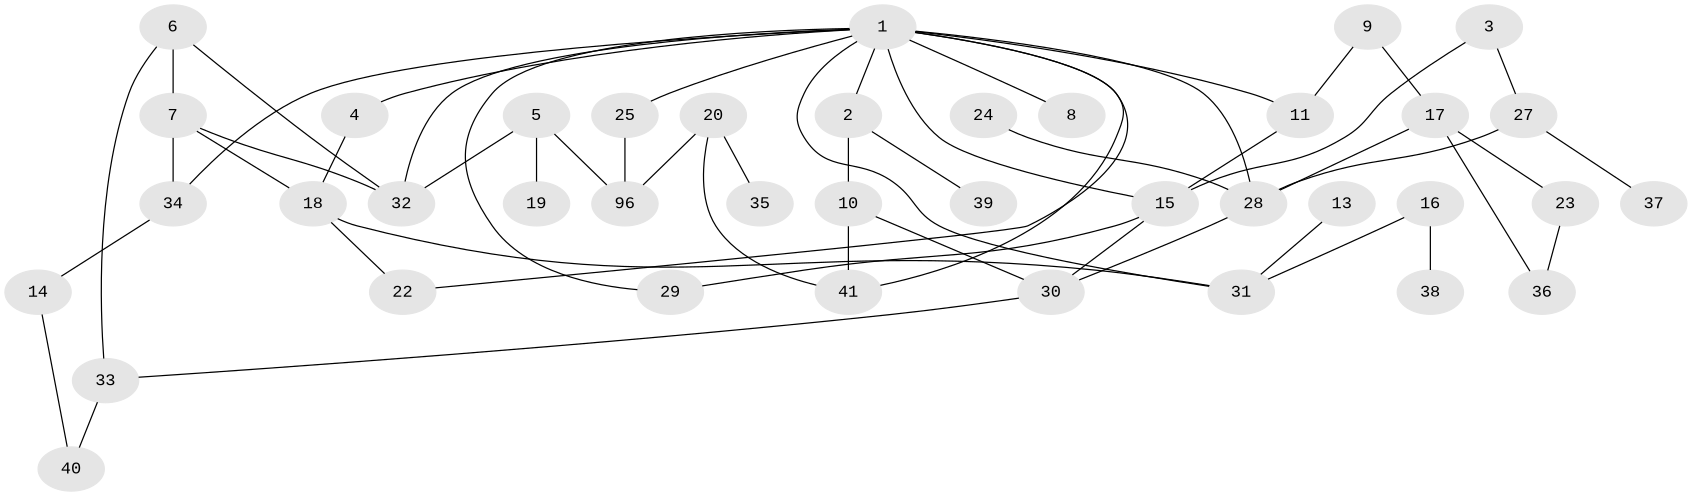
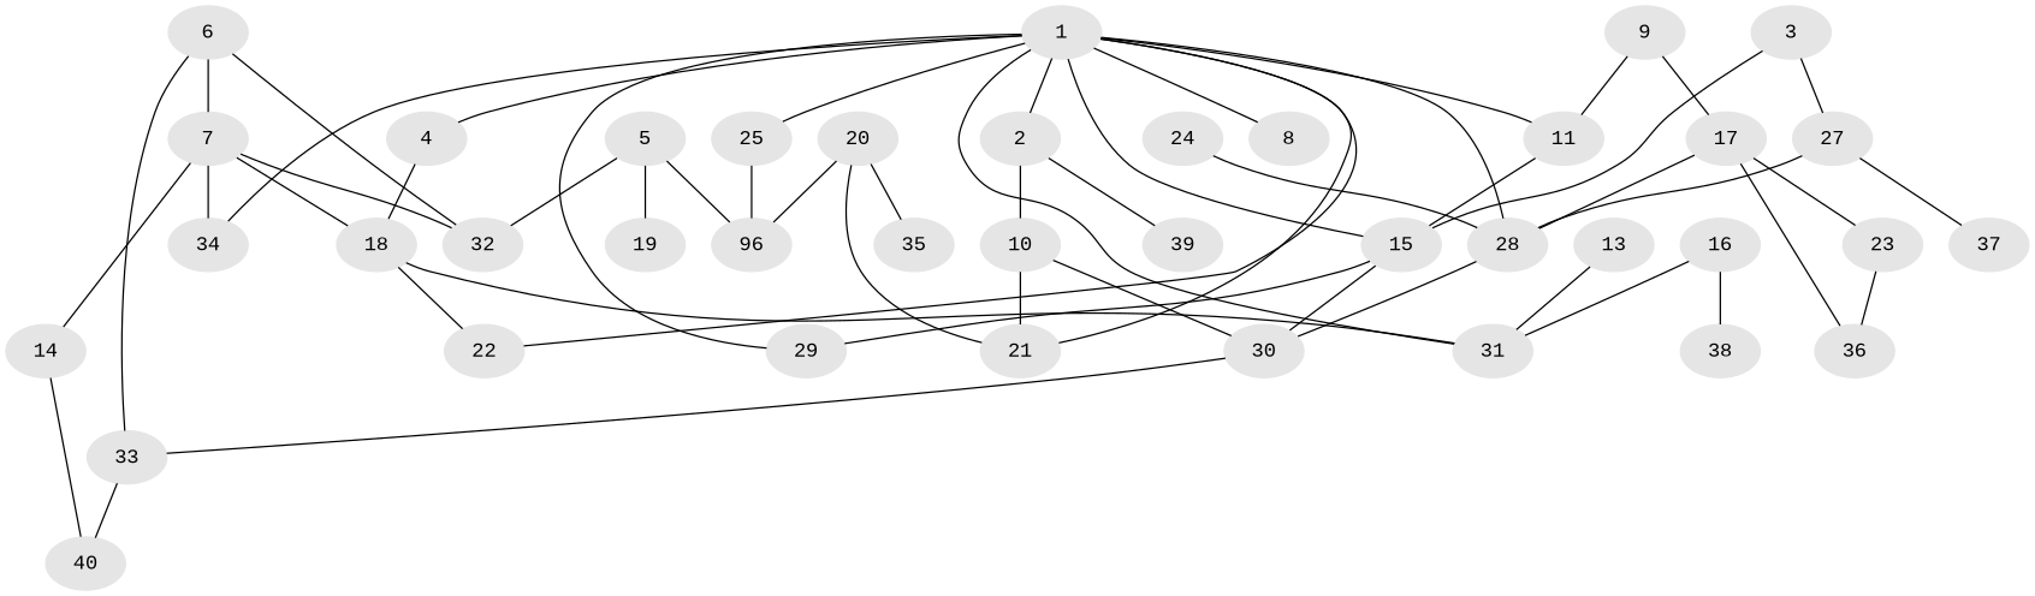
  graph {
    fontname="Liberation Mono"
    node [color=gray90 fontname="Liberation Mono" style=filled]
    edge [fontname="Liberation Mono" weight=1.0]
    1
    2
    4
    8
    11
    15
-   21 [label=41]
+   21
    22
    25
    28
    29
    31
    32
    34
    10
    39
    18
    30
    n19 [label=96]
    3
    27
    37
    5
    19
    7
    14
    6
    33
    40
    9
    17
    23
    36
    13
    16
    38
    20
    35
    24
    1 -- 2
    1 -- 4
    1 -- 8
    1 -- 11
    1 -- 15 [weight=2.0]
    1 -- 21
    1 -- 22
    1 -- 25
    1 -- 28
    1 -- 29
    1 -- 31
-   1 -- 32
    1 -- 34
    2 -- 10
    2 -- 39
    4 -- 18
    11 -- 15
    15 -- 29
    15 -- 30
    25 -- n19
    28 -- 30
    10 -- 21
    10 -- 30
    18 -- 22
    18 -- 31
    30 -- 33
    3 -- 15
    3 -- 27
    27 -- 28
    27 -- 37
    5 -- 32 [weight=2.0]
    5 -- n19
    5 -- 19
    7 -- 32
    7 -- 34
    7 -- 18
-   34 -- 14
+   7 -- 14
    14 -- 40
    6 -- 32
    6 -- 7
    6 -- 33
    33 -- 40
    9 -- 11
    9 -- 17
    17 -- 28
    17 -- 23
    17 -- 36
    23 -- 36
    13 -- 31
    16 -- 31
    16 -- 38
    20 -- 21
    20 -- n19
    20 -- 35
    24 -- 28
  }
